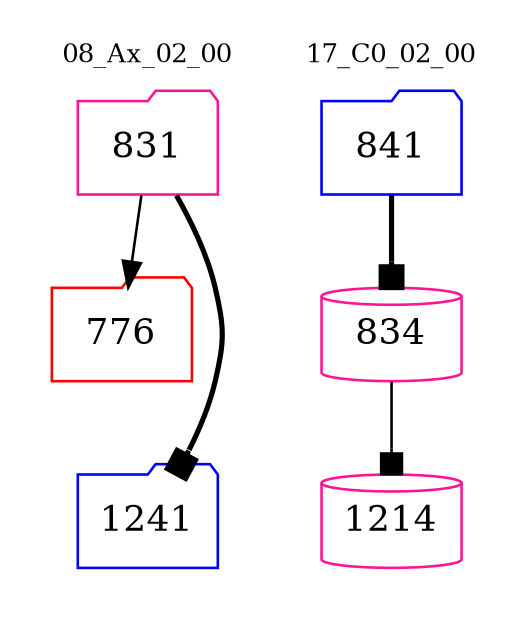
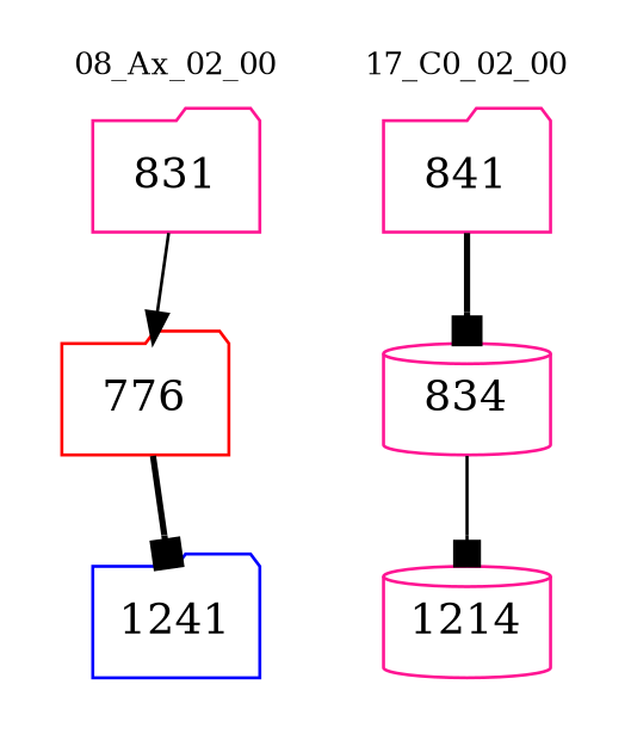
  digraph {
    node [color=deeppink shape=folder]
    edge [arrowhead=box color=black style=solid]
    n1 [label=831]
    n2 [color=red label=776]
    n3 [color=blue label=1241]
-   n4 [color=blue label=841]
+   n4 [label=841]
    n5 [label=834 shape=cylinder]
    n6 [label=1214 shape=cylinder]
    subgraph cluster_1 {
      color=white
      fontsize=10
      label="08_Ax_02_00"
      n1
      n2
      n3
    }
    subgraph cluster_2 {
      color=white
      fontsize=10
      label="17_C0_02_00"
      n4
      n5
      n6
    }
    n1 -> n2 [arrowhead=normal]
-   n1 -> n3 [style=bold]
+   n2 -> n3 [style=bold]
    n4 -> n5 [style=bold]
    n5 -> n6
  }
